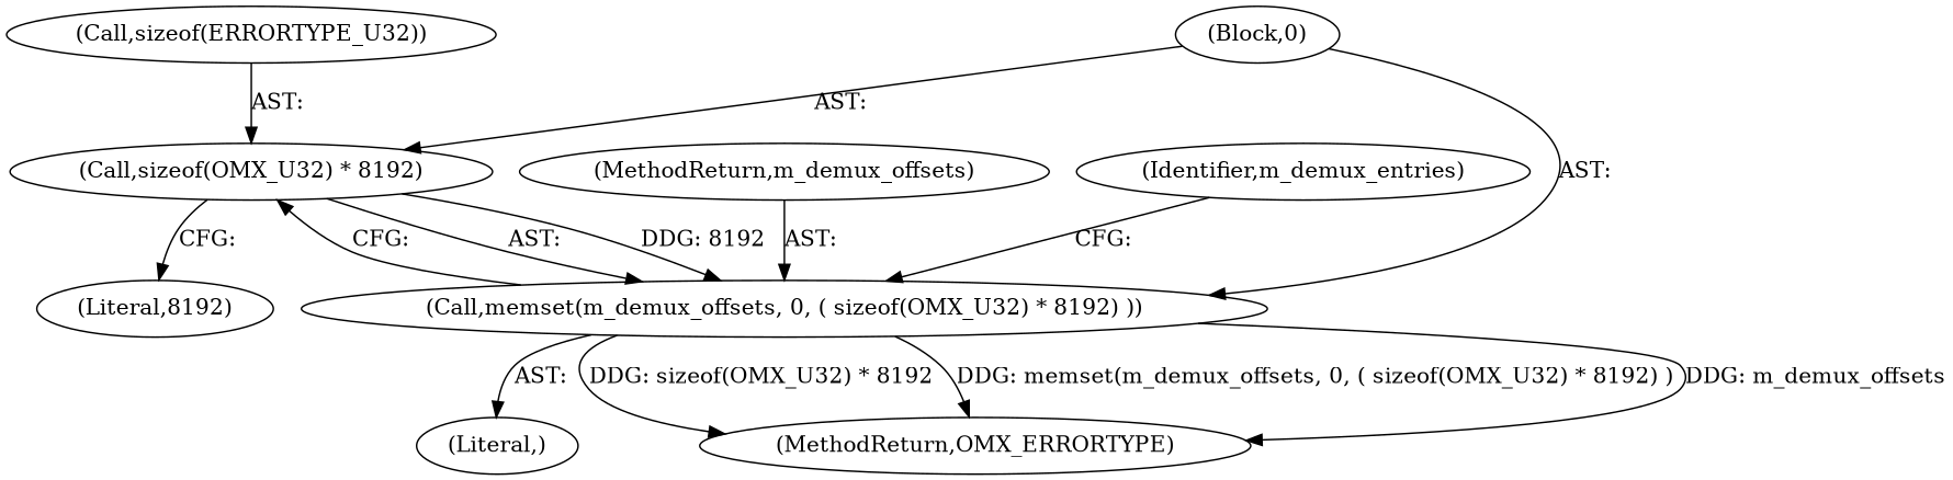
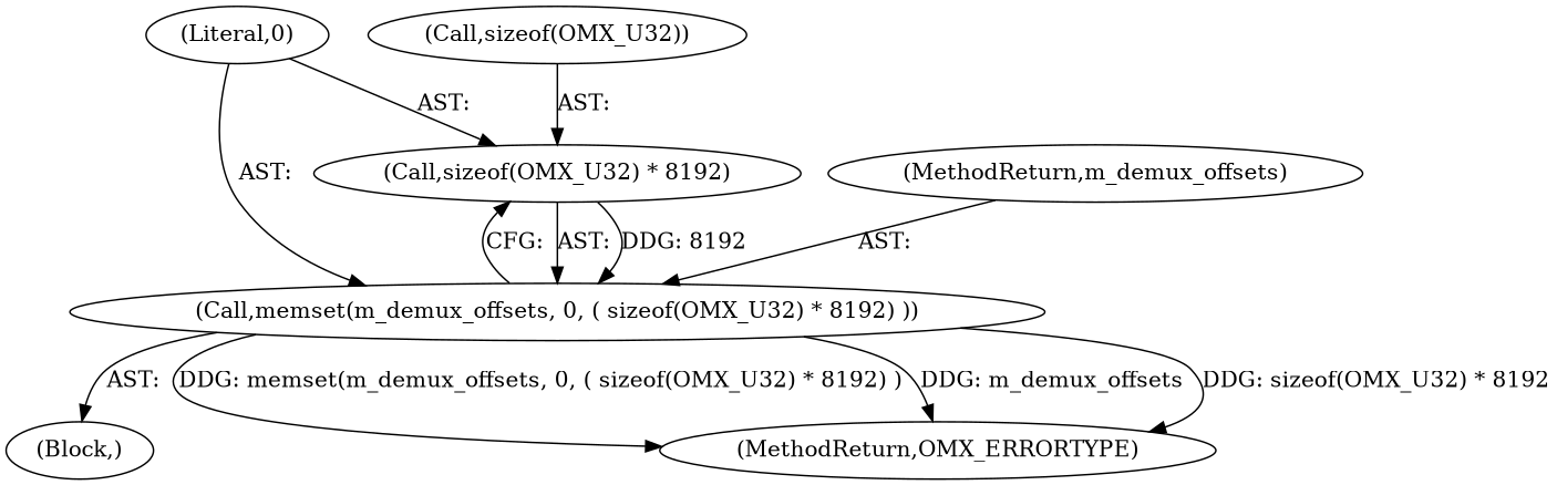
  digraph {
    n1 [label="(Call,sizeof(OMX_U32) * 8192)"]
    n2 [label="(Call,memset(m_demux_offsets, 0, ( sizeof(OMX_U32) * 8192) ))"]
-   n3 [label="(Literal,8192)"]
-   n4 [label="(Literal,)"]
+   n4 [label="(Block,)"]
    n5 [label="(MethodReturn,OMX_ERRORTYPE)"]
-   n6 [label="(Identifier,m_demux_entries)"]
-   n7 [label="(Block,0)"]
+   n7 [label="(Literal,0)"]
    n8 [label="(MethodReturn,m_demux_offsets)"]
-   n9 [label="(Call,sizeof(ERRORTYPE_U32))"]
+   n9 [label="(Call,sizeof(OMX_U32))"]
    n1 -> n2 [label="AST: "]
    n1 -> n2 [label="DDG: 8192"]
-   n1 -> n3 [label="CFG: "]
    n2 -> n1 [label="CFG: "]
    n2 -> n4 [label="AST: "]
    n2 -> n5 [label="DDG: memset(m_demux_offsets, 0, ( sizeof(OMX_U32) * 8192) )"]
    n2 -> n5 [label="DDG: m_demux_offsets"]
    n2 -> n5 [label="DDG: sizeof(OMX_U32) * 8192"]
-   n6 -> n2 [label="CFG: "]
    n7 -> n1 [label="AST: "]
    n7 -> n2 [label="AST: "]
    n8 -> n2 [label="AST: "]
    n9 -> n1 [label="AST: "]
  }
